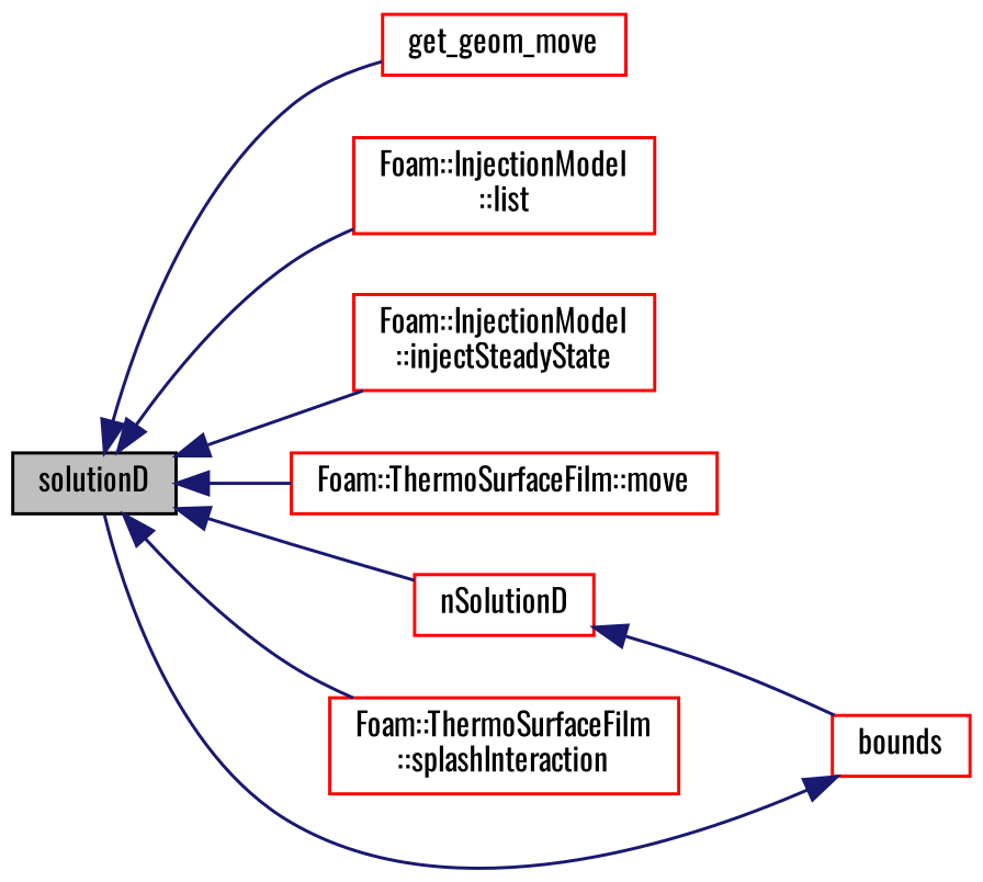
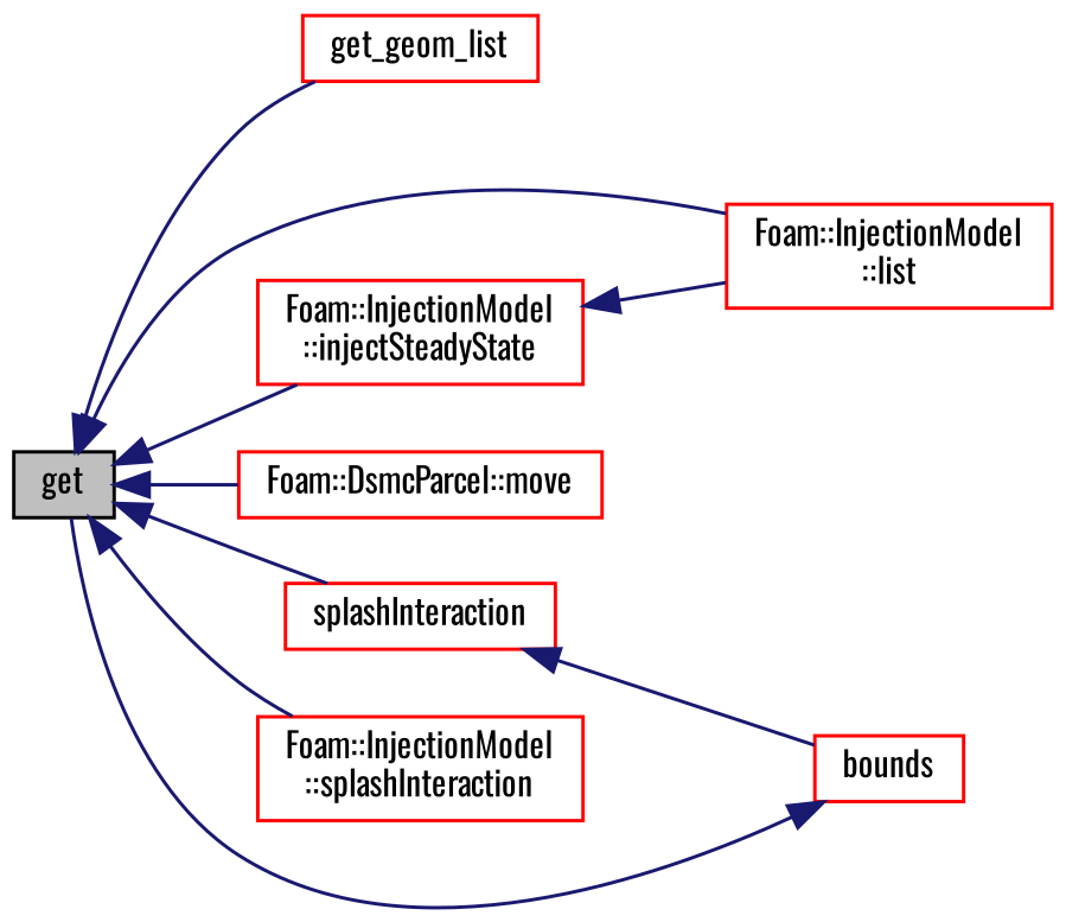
  digraph {
    fontname=Oswald
    rankdir=LR
    node [color=red fontname=Oswald fontsize=10 shape=record]
    edge [color=midnightblue dir=back fontname=Oswald fontsize=10 labelfontname=FreeSans labelfontsize=10 style=solid]
-   n1 [color=black fillcolor=grey75 fontcolor=black height=0.2 label=solutionD style=filled width=0.4]
-   n2 [height=0.2 label=get_geom_move width=0.4]
+   n1 [color=black fillcolor=grey75 fontcolor=black height=0.2 label=get style=filled width=0.4]
+   n2 [height=0.2 label=get_geom_list width=0.4]
    n3 [height=0.2 label="Foam::InjectionModel\l::list" width=0.4]
    n4 [height=0.2 label="Foam::InjectionModel\l::injectSteadyState" width=0.4]
-   n5 [height=0.2 label="Foam::ThermoSurfaceFilm::move" width=0.4]
-   n6 [height=0.2 label=nSolutionD width=0.4]
-   n7 [height=0.2 label="Foam::ThermoSurfaceFilm\l::splashInteraction" width=0.4]
+   n5 [height=0.2 label="Foam::DsmcParcel::move" width=0.4]
+   n6 [height=0.2 label=splashInteraction width=0.4]
+   n7 [height=0.2 label="Foam::InjectionModel\l::splashInteraction" width=0.4]
    n8 [height=0.2 label=bounds width=0.4]
    n1 -> n2
    n1 -> n3
    n1 -> n4
    n1 -> n5
    n1 -> n6
    n1 -> n7
+   n4 -> n3
    n6 -> n8
    n8 -> n1
  }
